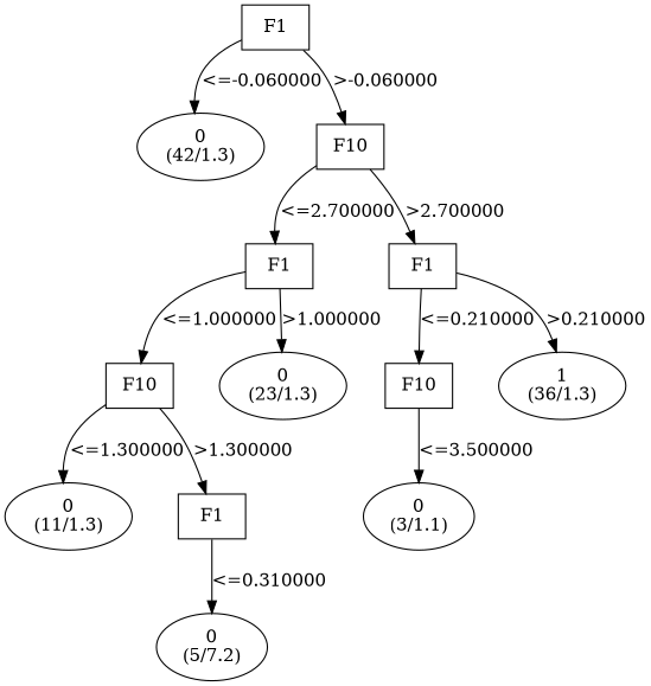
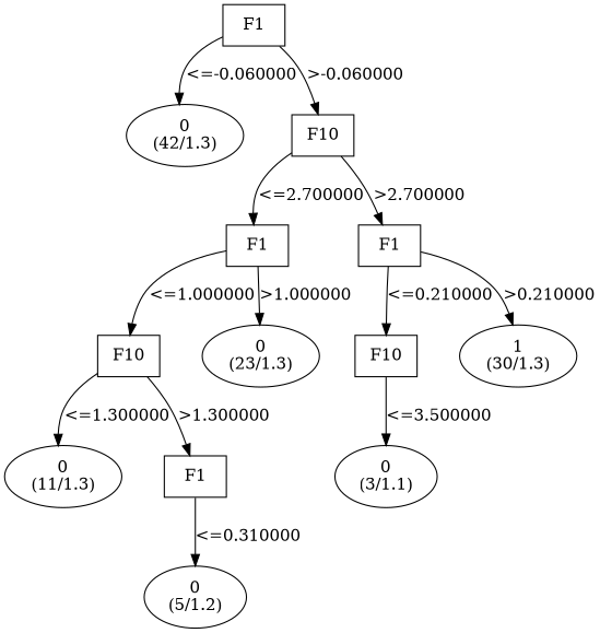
  digraph {
    node [shape=box]
    n1 [label="F1\n"]
    n2 [label="0\n(42/1.3)" shape=ellipse]
    n3 [label="F10\n"]
    n4 [label="F1\n"]
    n5 [label="F1\n"]
    n6 [label="F10\n"]
    n7 [label="0\n(23/1.3)" shape=ellipse]
    n8 [label="F10\n"]
-   n9 [label="1\n(36/1.3)" shape=ellipse]
+   n9 [label="1\n(30/1.3)" shape=ellipse]
    n10 [label="0\n(11/1.3)" shape=ellipse]
    n11 [label="F1\n"]
-   n12 [label="0\n(5/7.2)" shape=ellipse]
+   n12 [label="0\n(5/1.2)" shape=ellipse]
    n13 [label="0\n(3/1.1)" shape=ellipse]
    n1 -> n2 [label="<=-0.060000"]
    n1 -> n3 [label=">-0.060000"]
    n3 -> n4 [label="<=2.700000"]
    n3 -> n5 [label=">2.700000"]
    n4 -> n6 [label="<=1.000000"]
    n4 -> n7 [label=">1.000000"]
    n5 -> n8 [label="<=0.210000"]
    n5 -> n9 [label=">0.210000"]
    n6 -> n10 [label="<=1.300000"]
    n6 -> n11 [label=">1.300000"]
    n8 -> n13 [label="<=3.500000"]
    n11 -> n12 [label="<=0.310000"]
  }
